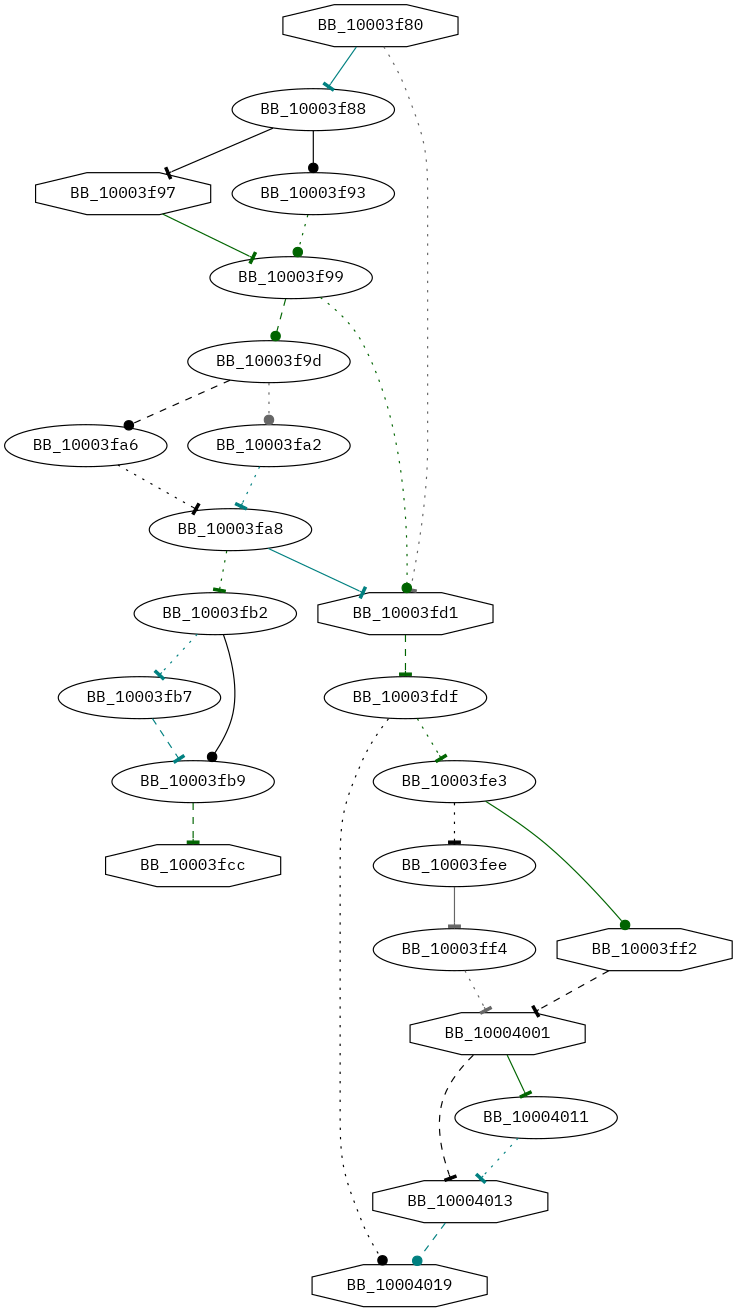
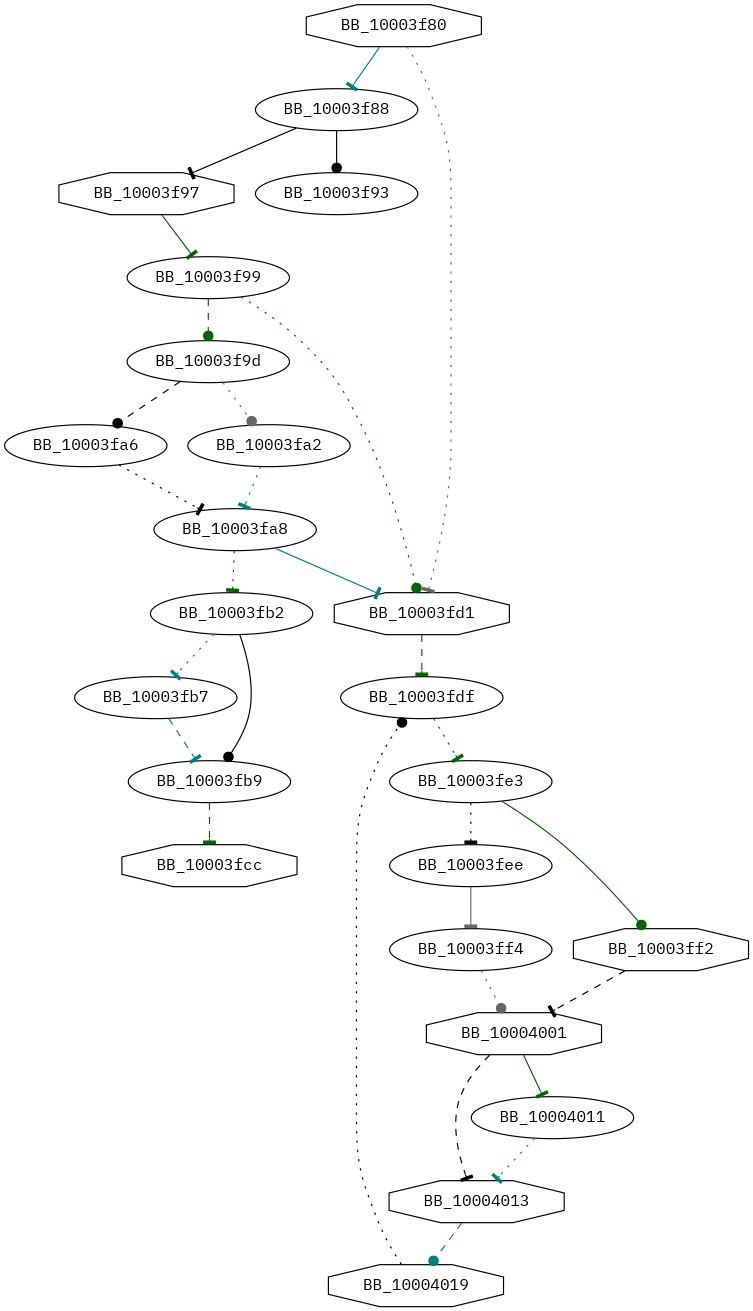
  digraph {
    fontname="IBM Plex Mono"
    node [fontname="IBM Plex Mono" shape=ellipse]
    edge [arrowhead=tee color=darkgreen fontname="IBM Plex Mono" style=dotted]
    BB_10003f80 [shape=octagon]
    BB_10003f88
    BB_10003fd1 [shape=octagon]
    BB_10003f93
    BB_10003f97 [shape=octagon]
    BB_10003fdf
    BB_10003f99
    BB_10003fe3
    BB_10004019 [shape=octagon]
    BB_10003f9d
    BB_10003fa2
    BB_10003fa6
    BB_10003fa8
    BB_10003fb2
    BB_10003fb7
    BB_10003fb9
    BB_10003fcc [shape=octagon]
    BB_10003fee
    BB_10003ff2 [shape=octagon]
    BB_10003ff4
    BB_10004001 [shape=octagon]
    BB_10004011
    BB_10004013 [shape=octagon]
    BB_10003f80 -> BB_10003f88 [color=teal style=solid]
    BB_10003f80 -> BB_10003fd1 [color=gray40]
    BB_10003f88 -> BB_10003f93 [arrowhead=dot color=black style=solid]
    BB_10003f88 -> BB_10003f97 [color=black style=solid]
    BB_10003fd1 -> BB_10003fdf [style=dashed]
-   BB_10003f93 -> BB_10003f99 [arrowhead=dot]
    BB_10003f97 -> BB_10003f99 [style=solid]
    BB_10003fdf -> BB_10003fe3
-   BB_10003fdf -> BB_10004019 [arrowhead=dot color=black]
+   BB_10004019 -> BB_10003fdf [arrowhead=dot color=black]
    BB_10003f99 -> BB_10003fd1 [arrowhead=dot]
    BB_10003f99 -> BB_10003f9d [arrowhead=dot style=dashed]
    BB_10003fe3 -> BB_10003fee [color=black]
    BB_10003fe3 -> BB_10003ff2 [arrowhead=dot style=solid]
    BB_10003f9d -> BB_10003fa2 [arrowhead=dot color=gray40]
    BB_10003f9d -> BB_10003fa6 [arrowhead=dot color=black style=dashed]
    BB_10003fa2 -> BB_10003fa8 [color=teal]
    BB_10003fa6 -> BB_10003fa8 [color=black]
    BB_10003fa8 -> BB_10003fd1 [color=teal style=solid]
    BB_10003fa8 -> BB_10003fb2
    BB_10003fb2 -> BB_10003fb7 [color=teal]
    BB_10003fb2 -> BB_10003fb9 [arrowhead=dot color=black style=solid]
    BB_10003fb7 -> BB_10003fb9 [color=teal style=dashed]
    BB_10003fb9 -> BB_10003fcc [style=dashed]
    BB_10003fee -> BB_10003ff4 [color=gray40 style=solid]
    BB_10003ff2 -> BB_10004001 [color=black style=dashed]
-   BB_10003ff4 -> BB_10004001 [color=gray40]
+   BB_10003ff4 -> BB_10004001 [arrowhead=dot color=gray40]
    BB_10004001 -> BB_10004011 [style=solid]
    BB_10004001 -> BB_10004013 [color=black style=dashed]
    BB_10004011 -> BB_10004013 [color=teal]
    BB_10004013 -> BB_10004019 [arrowhead=dot color=teal style=dashed]
  }
